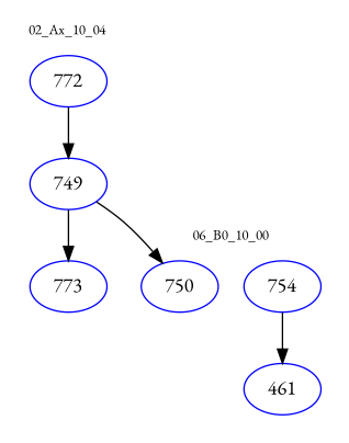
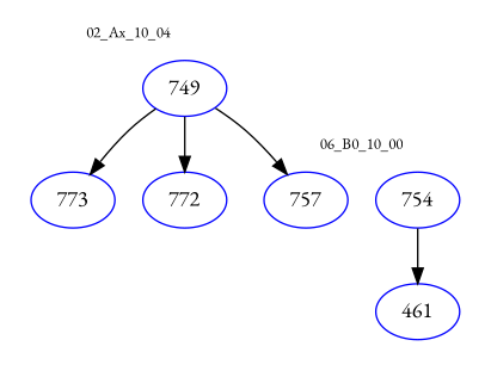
  digraph {
    fontname="EB Garamond"
    node [color=blue fontname="EB Garamond"]
    edge [color=black fontname="EB Garamond"]
    n1 [label=749]
    n2 [label=773]
    n3 [label=772]
    n4 [label=754]
-   n5 [label=750]
+   n5 [label=757]
    n6 [label=461]
    subgraph cluster_1 {
      color=white
      fontsize=10
      label="02_Ax_10_04"
      n1
      n2
      n3
    }
    subgraph cluster_2 {
      color=white
      fontsize=10
      label="06_B0_10_00"
      n4
      n5
      n6
    }
    n1 -> n2
-   n3 -> n1
+   n1 -> n3
    n1 -> n5
    n4 -> n6
  }
